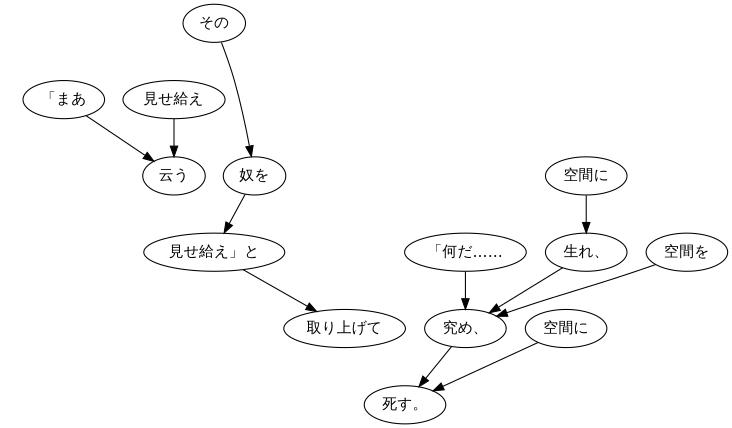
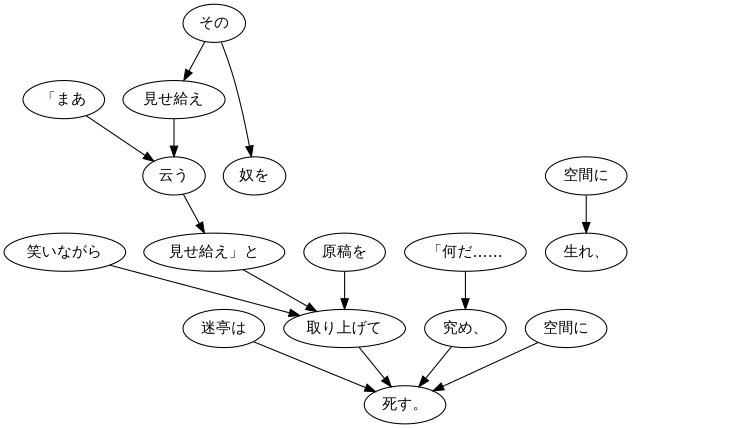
  digraph {
+   n1 [label="迷亭は"]
    n2 [label="死す。"]
+   n3 [label="笑いながら"]
    n4 [label="取り上げて"]
    n5 [label="「まあ"]
    n6 [label="云う"]
    n7 [label="その"]
    n8 [label="見せ給え"]
    n9 [label="奴を"]
    n10 [label="見せ給え」と"]
+   n11 [label="原稿を"]
    n12 [label="「何だ……"]
    n13 [label="究め、"]
    n14 [label="空間に"]
    n15 [label="生れ、"]
-   n16 [label="空間を"]
    n17 [label="空間に"]
+   n1 -> n2
+   n3 -> n4
+   n4 -> n2
    n5 -> n6
+   n7 -> n8
    n7 -> n9
    n8 -> n6
-   n9 -> n10
+   n6 -> n10
    n10 -> n4
+   n11 -> n4
    n12 -> n13
    n13 -> n2
    n14 -> n15
-   n15 -> n13
-   n16 -> n13
    n17 -> n2
  }
